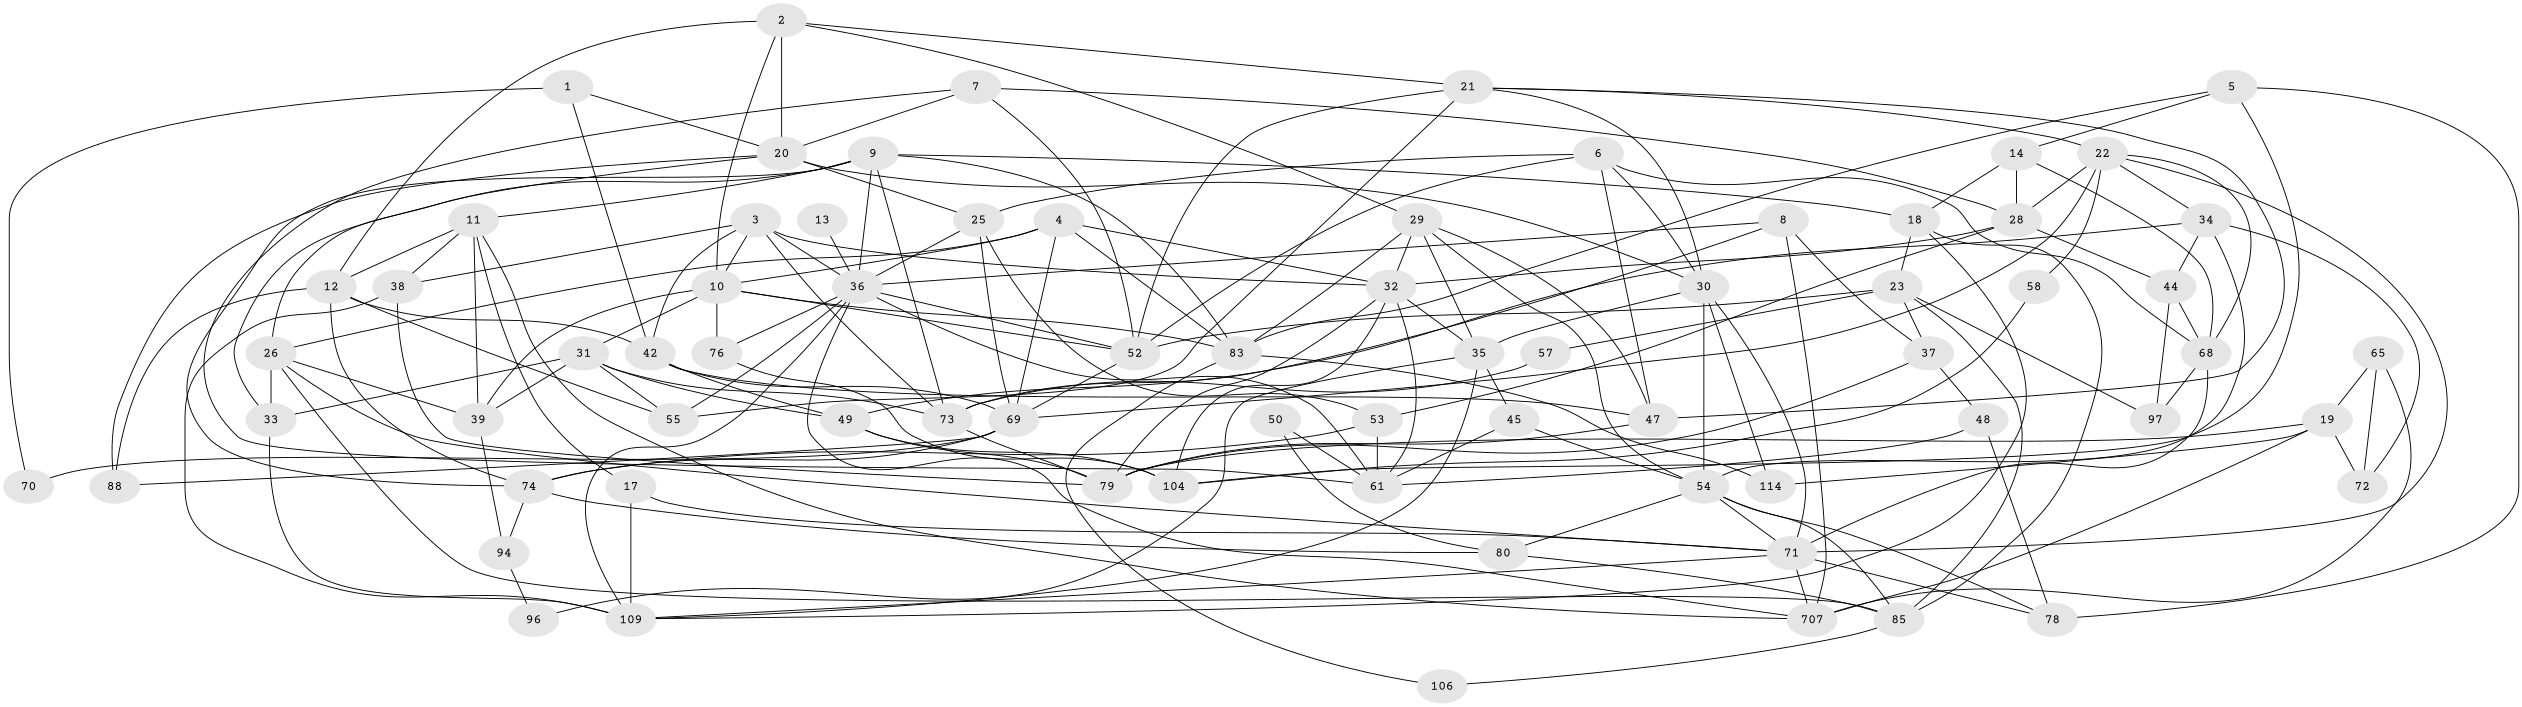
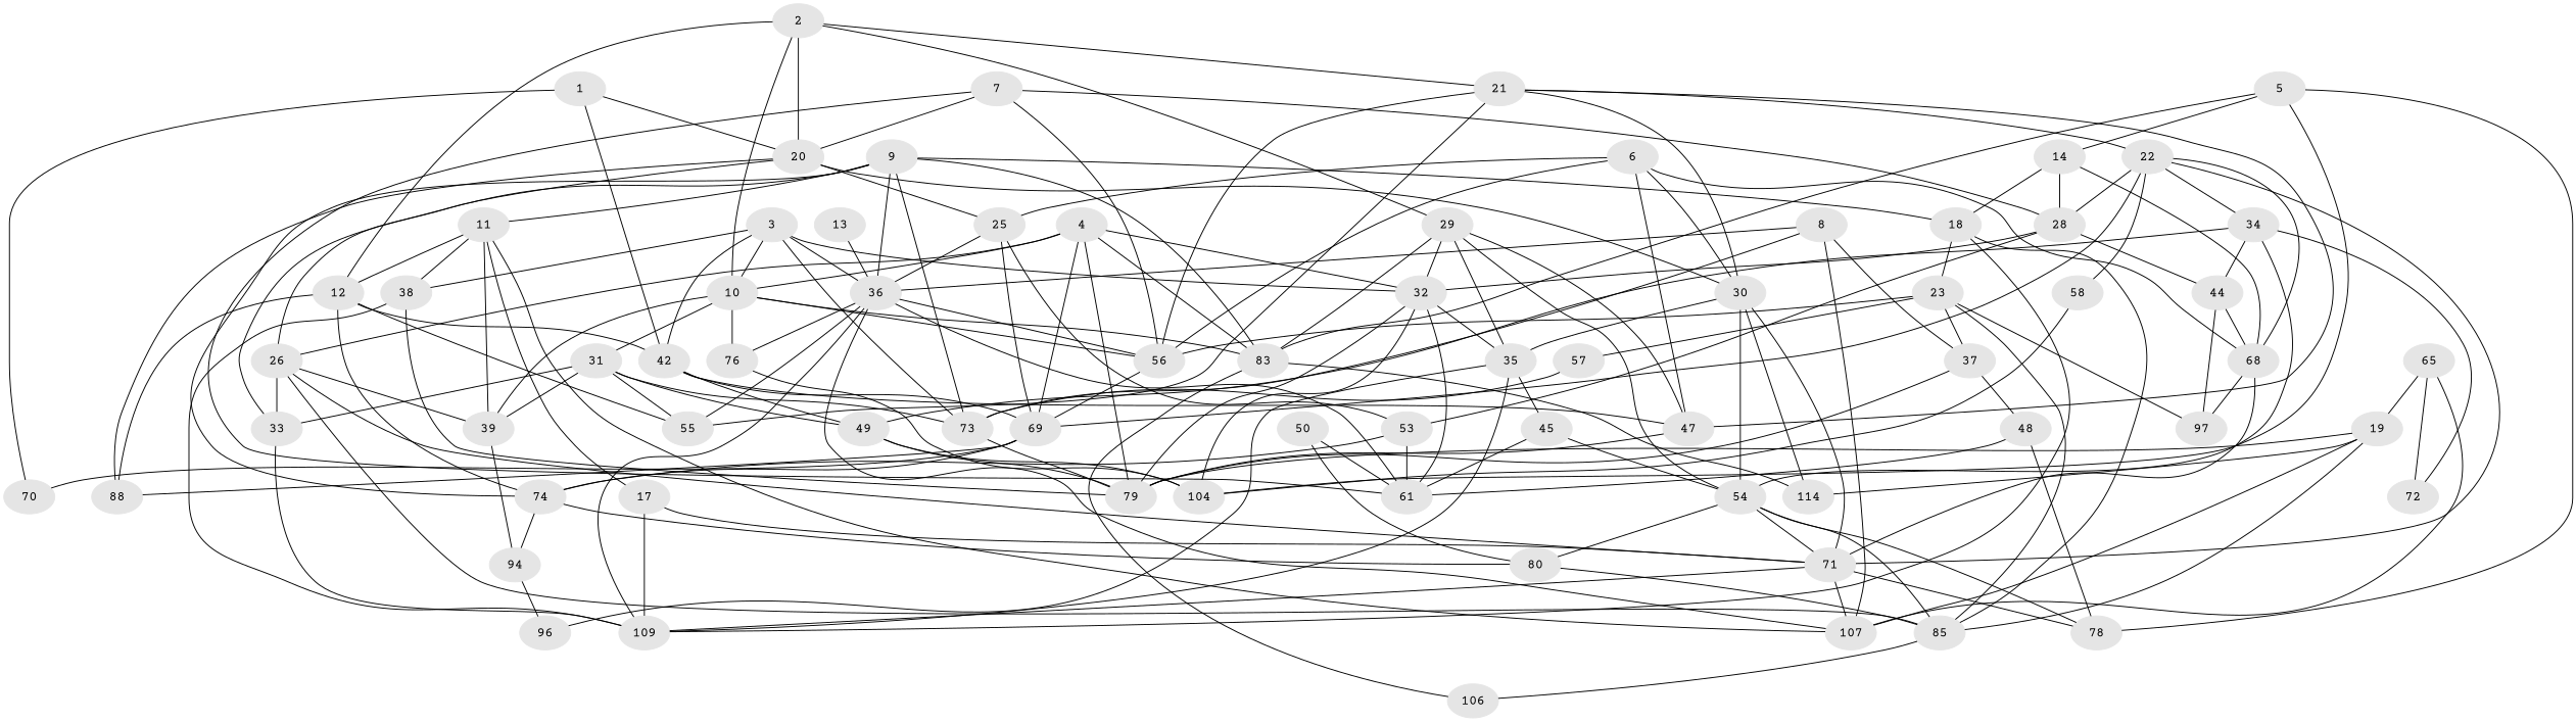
  graph {
    fontname="Courier Prime"
    node [color=gray90 fontname="Courier Prime" style=filled]
    edge [fontname="Courier Prime"]
    20 [super="+90"]
    26 [super="+67"]
    25 [super="+40"]
    30 [super="+95"]
    88
    1
    42 [super="+60"]
    70
    69 [super="+102"]
    47 [super="+111"]
    49 [super="+116"]
    2 [super="+91"]
    10 [super="+16"]
    12 [super="+46"]
    21 [super="+27"]
    29 [super="+65"]
    83 [super="+87"]
-   56 [label=52]
+   56
    31 [super="+59"]
    39 [super="+66"]
    76
    74
    55
    22 [super="+77"]
    32 [super="+89"]
    35 [super="+117"]
    54 [super="+63"]
    3 [super="+103"]
    36 [super="+81"]
    38
    73 [super="+110"]
    79 [super="+93"]
    104
    61 [super="+75"]
-   107 [label=707]
+   107
    109 [super="+115"]
    4 [super="+100"]
    33 [super="+84"]
    71 [super="+118"]
    85 [super="+99"]
    114
    106
    5 [super="+43"]
    14 [super="+62"]
    78 [super="+92"]
    68 [super="+105"]
    28 [super="+51"]
    18 [super="+82"]
    6 [super="+112"]
    53 [super="+108"]
    97
    7 [super="+24"]
    44 [super="+64"]
    8
    37
    48
    9 [super="+113"]
    11 [super="+52"]
    17
    23 [super="+98"]
    94 [super="+101"]
    80
    19 [super="+86"]
    13
    n65 [label=65]
    72
    57
    34 [super="+41"]
    58
    45
    96
    50
    20 -- 26
    20 -- 25
    20 -- 30
    20 -- 88
    26 -- 39
    26 -- 33
    26 -- 71 [weight=2]
    26 -- 85
    25 -- 69
    25 -- 36
    25 -- 53
    30 -- 35
    30 -- 54
    30 -- 71
    30 -- 114
    1 -- 20
    1 -- 42
    1 -- 70
    42 -- 69
    42 -- 47
    42 -- 49
    69 -- 88
    69 -- 70
    69 -- 74
    47 -- 79
    49 -- 79
    49 -- 104
    2 -- 20
    2 -- 10
    2 -- 12
    2 -- 21
    2 -- 29
    10 -- 83
    10 -- 56
    10 -- 31
    10 -- 39
    10 -- 76
    12 -- 88
    12 -- 42
    12 -- 74
    12 -- 55
    21 -- 30
    21 -- 47
    21 -- 56
    21 -- 55
    21 -- 22
    29 -- 47
    29 -- 83
    29 -- 32
    29 -- 35
    29 -- 54
    83 -- 114
    83 -- 106
    56 -- 69
    31 -- 49
    31 -- 39
    31 -- 55
    31 -- 73
    31 -- 33
    39 -- 94 [weight=2]
    76 -- 104
    74 -- 94
    74 -- 80
    22 -- 69
    22 -- 71
    22 -- 68
    22 -- 28
    22 -- 34
    22 -- 58
    32 -- 35
    32 -- 79
    32 -- 104
    32 -- 61
    35 -- 109
    35 -- 45
    35 -- 96
    54 -- 71
    54 -- 85
    54 -- 78
    54 -- 80
    3 -- 42 [weight=2]
    3 -- 10
    3 -- 32
    3 -- 36
    3 -- 38
    3 -- 73
    36 -- 56
    36 -- 76
    36 -- 55
    36 -- 61
    36 -- 107
    36 -- 109
    38 -- 79
    38 -- 109
    73 -- 79
    4 -- 26
    4 -- 69
    4 -- 10
    4 -- 83
    4 -- 32
+   4 -- 79
    33 -- 109
    71 -- 107
    71 -- 109
    71 -- 78
    85 -- 106
    5 -- 83
    5 -- 104
    5 -- 14
    5 -- 78
    14 -- 68
    14 -- 28
    14 -- 18 [weight=2]
    68 -- 71
    68 -- 97
    28 -- 32
    28 -- 53
    28 -- 44
    18 -- 109
    18 -- 85
    18 -- 23
    6 -- 25
    6 -- 30
    6 -- 47
    6 -- 56
    6 -- 68
    53 -- 74
    53 -- 61 [weight=2]
    7 -- 20
    7 -- 56
    7 -- 61
    7 -- 28
    44 -- 68
    44 -- 97
    8 -- 36
    8 -- 73
    8 -- 107
    8 -- 37
    37 -- 79
    37 -- 48
    48 -- 61
    48 -- 78
    9 -- 83
    9 -- 74
    9 -- 36
    9 -- 73
    9 -- 33
    9 -- 18
    9 -- 11
    11 -- 12
    11 -- 39
    11 -- 38
    11 -- 107
    11 -- 17
    17 -- 109
    17 -- 71
    23 -- 56
    23 -- 85
    23 -- 97
    23 -- 37
    23 -- 57
    94 -- 96
    80 -- 85
    19 -- 79
    19 -- 107
-   19 -- 72
+   19 -- 85
    19 -- 114
    13 -- 36
    n65 -- 107
    n65 -- 19
    n65 -- 72
    57 -- 73
    34 -- 49
    34 -- 54
    34 -- 44
    34 -- 72
    58 -- 104
    45 -- 54
    45 -- 61
    50 -- 61
    50 -- 80
  }
